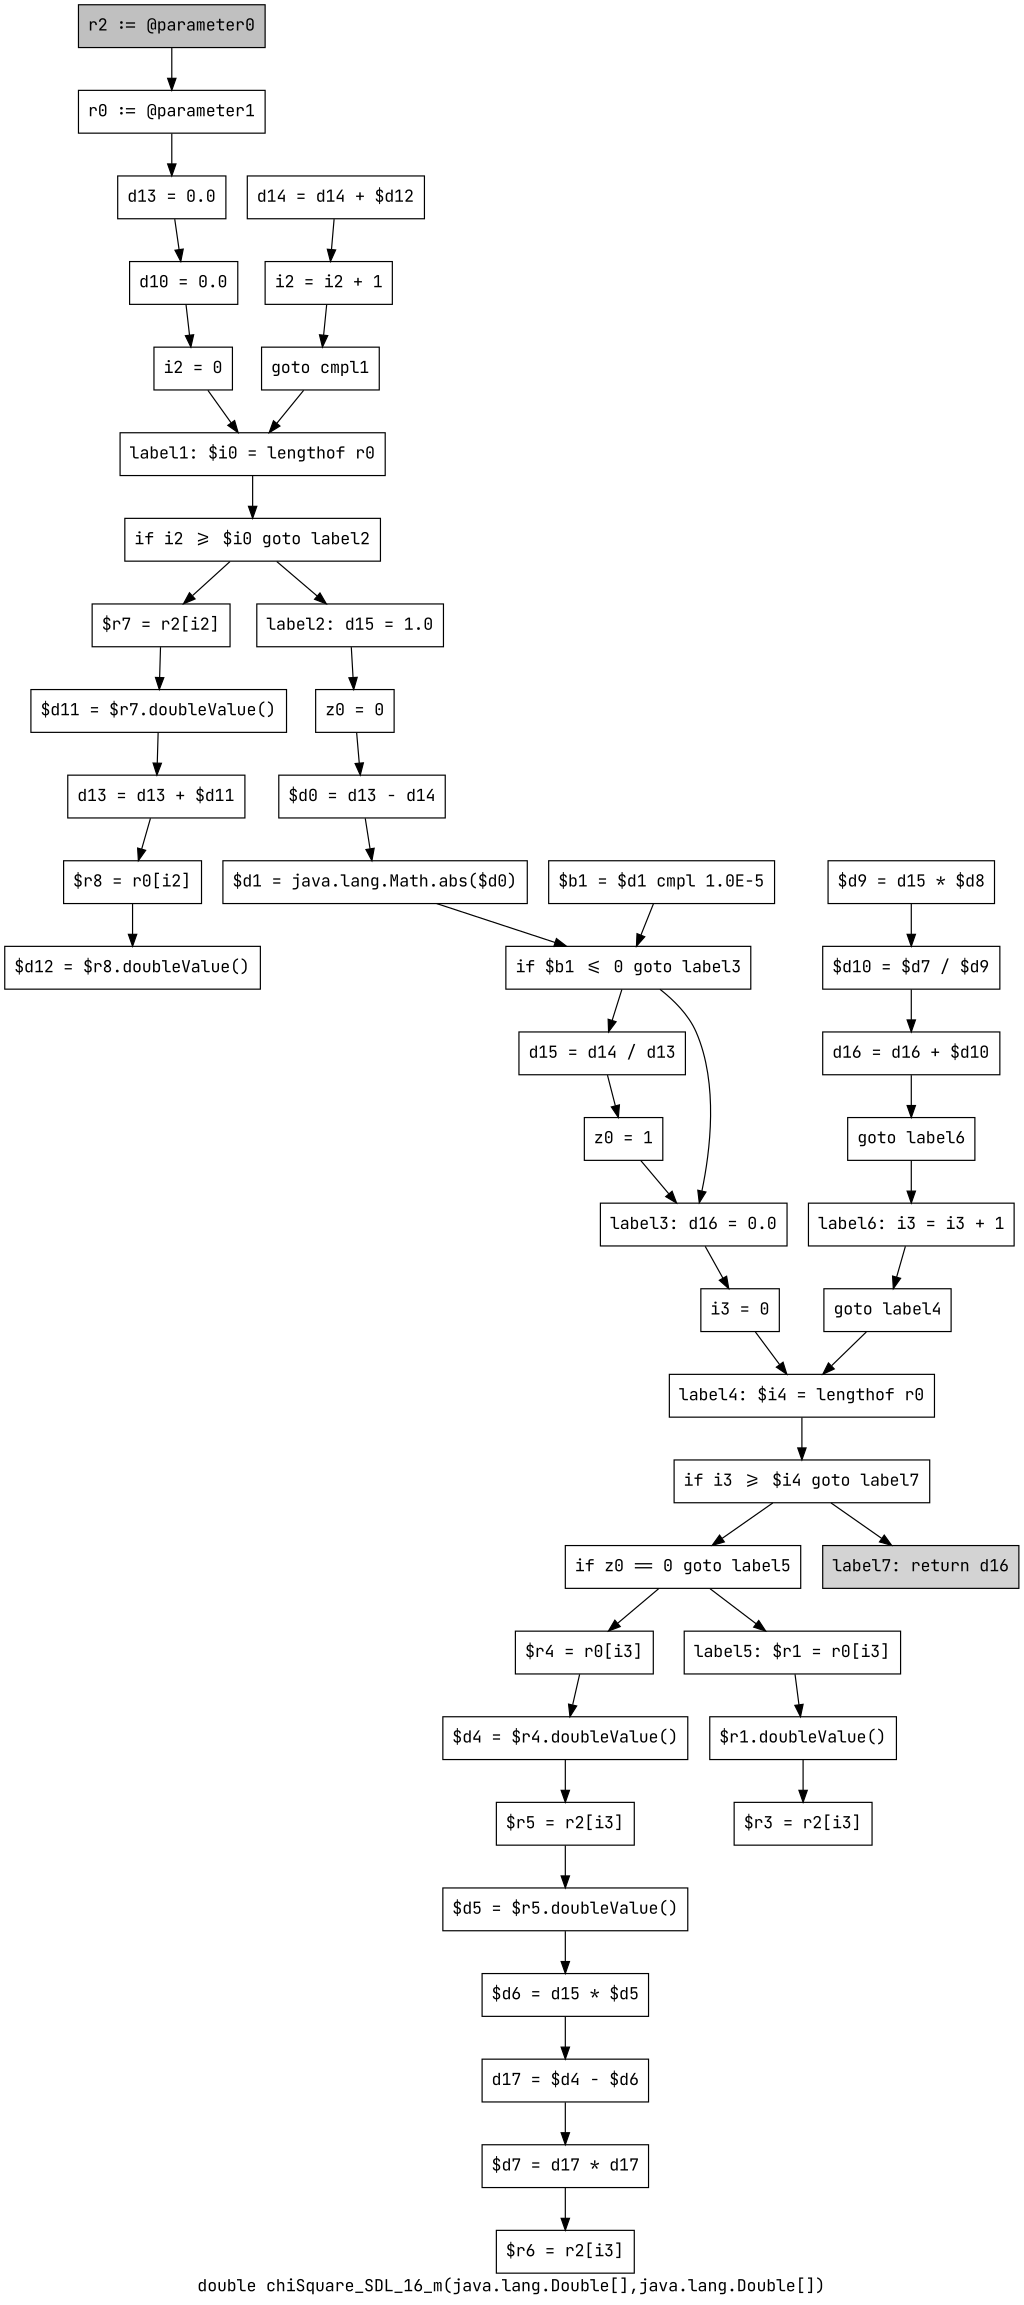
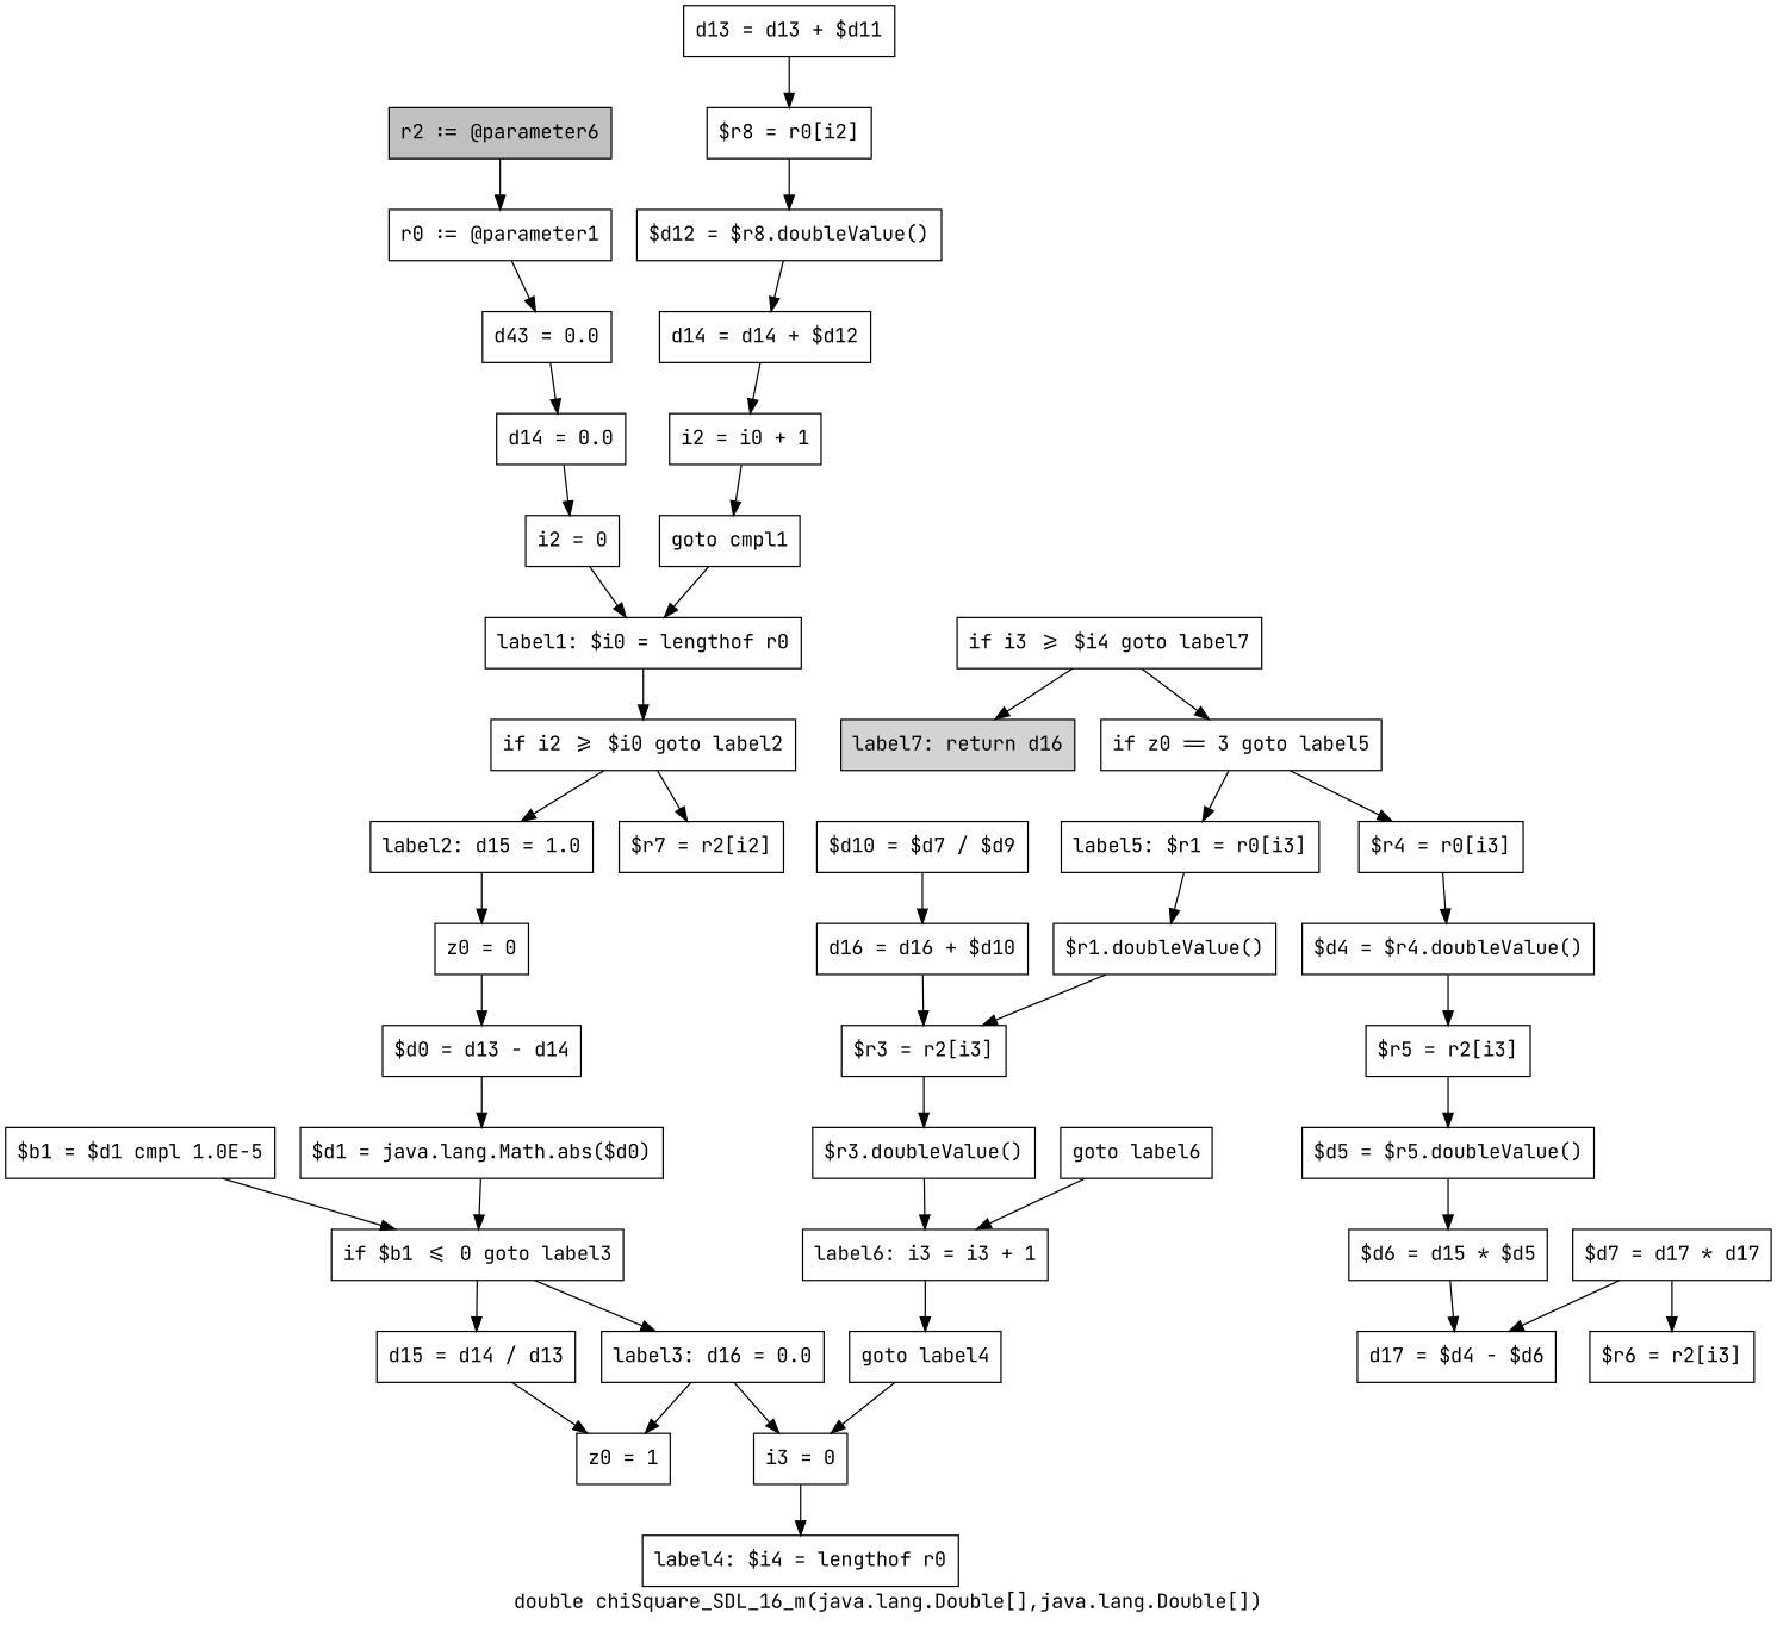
  digraph {
    fontname="JetBrains Mono"
    label="double chiSquare_SDL_16_m(java.lang.Double[],java.lang.Double[])"
    node [fontname="JetBrains Mono" shape=box]
    edge [fontname="JetBrains Mono"]
-   n1 [fillcolor=gray label="r2 := @parameter0" style=filled]
+   n1 [fillcolor=gray label="r2 := @parameter6" style=filled]
    n2 [label="r0 := @parameter1"]
-   n3 [label="d13 = 0.0"]
-   n4 [label="d10 = 0.0"]
+   n3 [label="d43 = 0.0"]
+   n4 [label="d14 = 0.0"]
    n5 [label="i2 = 0"]
    n6 [label="label1: $i0 = lengthof r0"]
    n7 [label="if i2 >= $i0 goto label2"]
    n8 [label="$r7 = r2[i2]"]
    n9 [label="label2: d15 = 1.0"]
-   n10 [label="$d11 = $r7.doubleValue()"]
    n11 [label="z0 = 0"]
    n12 [label="d13 = d13 + $d11"]
    n13 [label="$d0 = d13 - d14"]
    n14 [label="$r8 = r0[i2]"]
    n15 [label="$d12 = $r8.doubleValue()"]
    n16 [label="d14 = d14 + $d12"]
-   n17 [label="i2 = i2 + 1"]
+   n17 [label="i2 = i0 + 1"]
    n18 [label="goto cmpl1"]
    n19 [label="$d1 = java.lang.Math.abs($d0)"]
    n20 [label="if $b1 <= 0 goto label3"]
    n21 [label="$b1 = $d1 cmpl 1.0E-5"]
    n22 [label="d15 = d14 / d13"]
    n23 [label="label3: d16 = 0.0"]
    n24 [label="z0 = 1"]
    n25 [label="i3 = 0"]
    n26 [label="label4: $i4 = lengthof r0"]
    n27 [label="if i3 >= $i4 goto label7"]
-   n28 [label="if z0 == 0 goto label5"]
+   n28 [label="if z0 == 3 goto label5"]
    n29 [fillcolor=lightgray label="label7: return d16" style=filled]
    n30 [label="$r4 = r0[i3]"]
    n31 [label="label5: $r1 = r0[i3]"]
    n32 [label="$d4 = $r4.doubleValue()"]
    n33 [label="$r1.doubleValue()"]
    n34 [label="$r5 = r2[i3]"]
    n35 [label="$r3 = r2[i3]"]
    n36 [label="$d5 = $r5.doubleValue()"]
    n37 [label="$d6 = d15 * $d5"]
    n38 [label="d17 = $d4 - $d6"]
    n39 [label="$d7 = d17 * d17"]
    n40 [label="$r6 = r2[i3]"]
-   n41 [label="$d9 = d15 * $d8"]
    n42 [label="$d10 = $d7 / $d9"]
    n43 [label="d16 = d16 + $d10"]
    n44 [label="goto label6"]
    n45 [label="label6: i3 = i3 + 1"]
    n46 [label="goto label4"]
+   n47 [label="$r3.doubleValue()"]
    n1 -> n2
    n2 -> n3
    n3 -> n4
    n4 -> n5
    n5 -> n6
    n6 -> n7
    n7 -> n8
    n7 -> n9
-   n8 -> n10
    n9 -> n11
-   n10 -> n12
    n11 -> n13
    n12 -> n14
    n13 -> n19
    n14 -> n15
+   n15 -> n16
    n16 -> n17
    n17 -> n18
    n18 -> n6
    n19 -> n20
    n20 -> n22
    n20 -> n23
    n21 -> n20
    n22 -> n24
    n23 -> n25
-   n24 -> n23
+   n23 -> n24
    n25 -> n26
-   n26 -> n27
    n27 -> n28
    n27 -> n29
    n28 -> n30
    n28 -> n31
    n30 -> n32
    n31 -> n33
    n32 -> n34
    n33 -> n35
    n34 -> n36
+   n35 -> n47
    n36 -> n37
    n37 -> n38
-   n38 -> n39
+   n39 -> n38
    n39 -> n40
-   n41 -> n42
    n42 -> n43
-   n43 -> n44
+   n43 -> n35
    n44 -> n45
    n45 -> n46
-   n46 -> n26
+   n46 -> n25
+   n47 -> n45
  }
